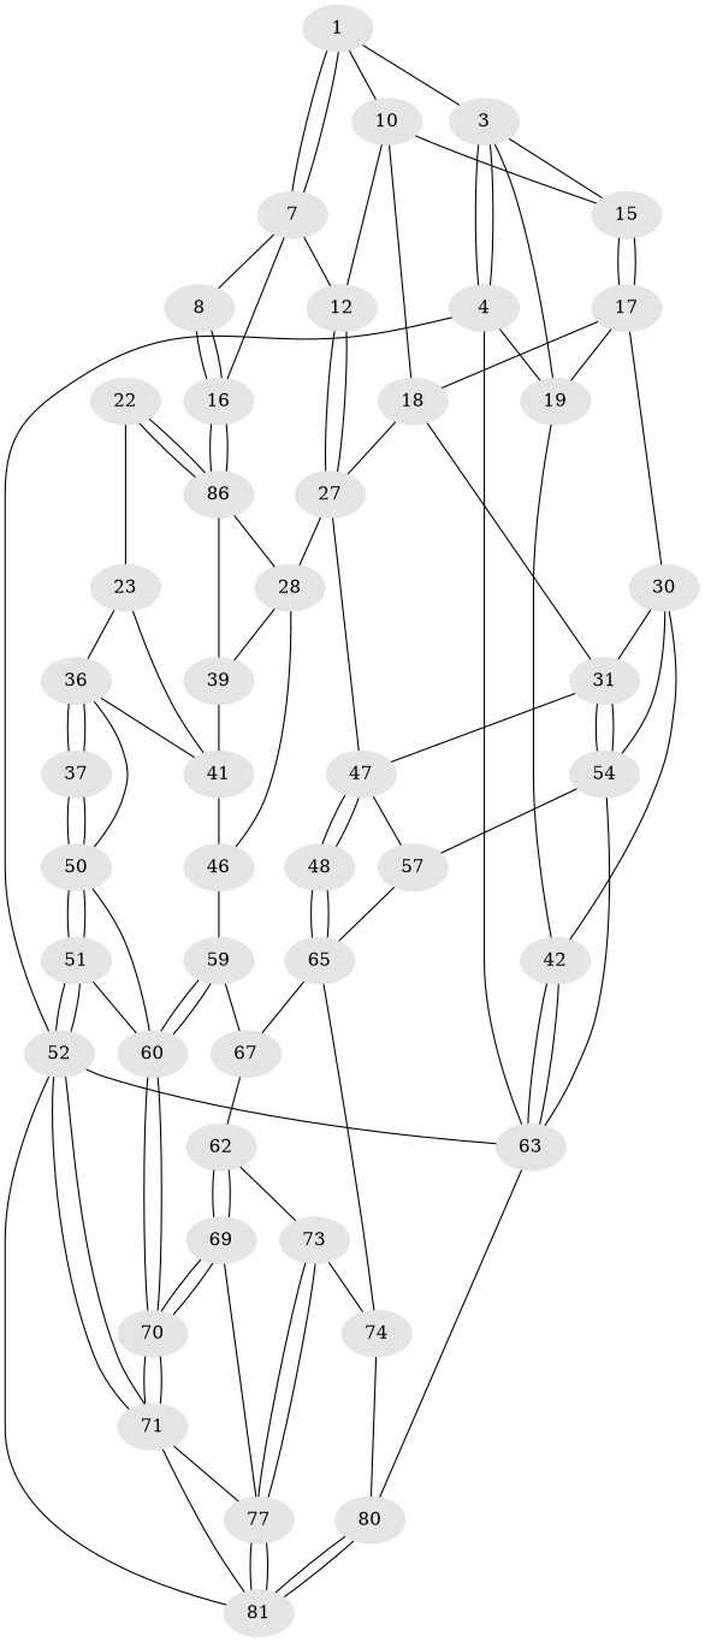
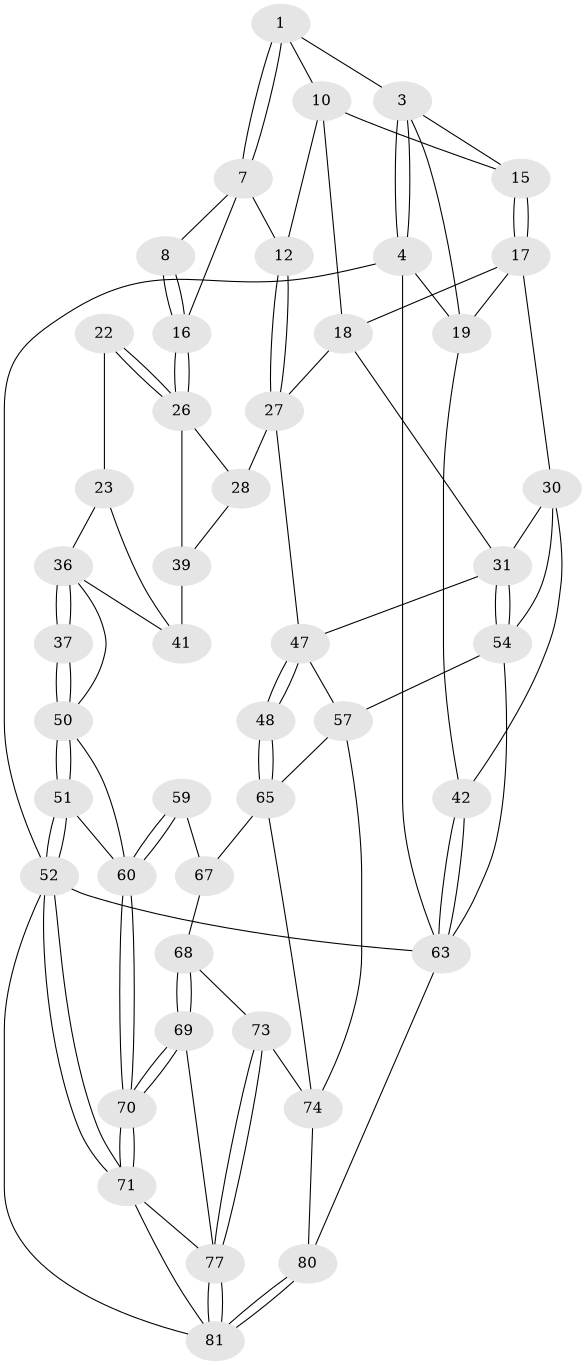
  graph {
    node [color=gray90 style=filled]
    1 [super="+2"]
    3 [super="+14"]
    7 [super="+13"]
    10 [super="+11"]
    4 [super="+5"]
    15
    19 [super="+21"]
    8
    12
    16
    18 [super="+33"]
    52 [super="+53"]
    63 [super="+64"]
    17 [super="+20"]
    42
    71 [super="+79"]
    81 [super="+82"]
    80
-   26 [super="+29" label=86]
+   26 [super="+29"]
    22
    23 [super="+35"]
    27 [super="+34"]
    31 [super="+32"]
    28 [super="+41"]
    47 [super="+55"]
    30 [super="+43"]
    39
    54 [super="+56"]
    36 [super="+45"]
    n30 [label=41 super="+44"]
    37 [super="+38"]
    50 [super="+62"]
-   46 [super="+49"]
    48
    57 [super="+58"]
    59
    51
    60 [super="+61"]
    65 [super="+66"]
    67
    74 [super="+75"]
    70
    77 [super="+78"]
-   68 [super="+72" label=62]
+   68 [super="+72"]
    69 [super="+76"]
    73
    1 -- 3
    1 -- 7
    1 -- 7
    1 -- 10
    3 -- 4
    3 -- 4
    3 -- 15
    3 -- 19
    7 -- 8
    7 -- 12
    7 -- 16
    10 -- 15
    10 -- 12
    10 -- 18
    4 -- 19
    4 -- 52
    4 -- 63
    15 -- 17
    15 -- 17
    19 -- 42
    8 -- 16
    8 -- 16
    12 -- 27
    12 -- 27
    16 -- 26
    16 -- 26
    18 -- 27
    18 -- 31
    52 -- 63
    52 -- 71
    52 -- 71
    52 -- 81
    63 -- 80
    17 -- 19
    17 -- 18
    17 -- 30
    42 -- 63
    42 -- 63
    71 -- 81
    71 -- 77
    80 -- 81
    80 -- 81
    26 -- 28
    26 -- 39
    22 -- 26
    22 -- 26
    22 -- 23
    23 -- 36
    23 -- n30
    27 -- 28
    27 -- 47
    31 -- 47
    31 -- 54
    31 -- 54
    28 -- 39
-   28 -- 46
    47 -- 48
    47 -- 48
    47 -- 57
    30 -- 42
    30 -- 31
    30 -- 54
    39 -- n30
    54 -- 63
    54 -- 57
    36 -- n30
    36 -- 37
    36 -- 37
    36 -- 50
-   n30 -- 46
    37 -- 50
    37 -- 50
    50 -- 51
    50 -- 51
    50 -- 60
-   46 -- 59
    48 -- 65
    48 -- 65
    57 -- 65
+   57 -- 74
    59 -- 60
    59 -- 60
    59 -- 67
    51 -- 52
    51 -- 52
    51 -- 60
    60 -- 70
    60 -- 70
    65 -- 67
    65 -- 74
    67 -- 68
    74 -- 80
    70 -- 71
    70 -- 71
    77 -- 81
    77 -- 81
    68 -- 69 [weight=2]
    68 -- 69
    68 -- 73
    69 -- 70
    69 -- 70
    69 -- 77
    73 -- 74
    73 -- 77
    73 -- 77
  }
